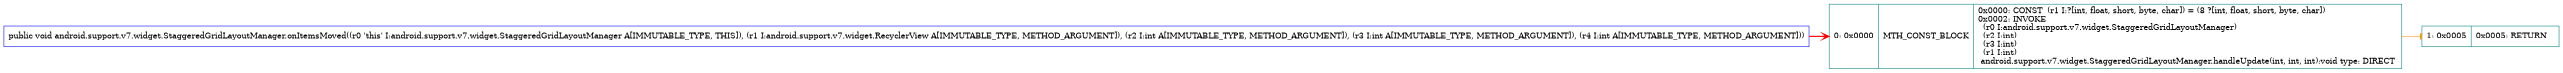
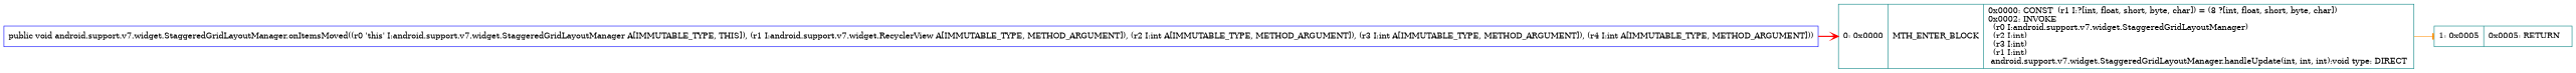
  digraph {
    rankdir=LR
    node [shape=record color=teal]
-   n1 [label="{0\:\ 0x0000|MTH_CONST_BLOCK\l|0x0000: CONST  (r1 I:?[int, float, short, byte, char]) = (8 ?[int, float, short, byte, char]) \l0x0002: INVOKE  \l  (r0 I:android.support.v7.widget.StaggeredGridLayoutManager)\l  (r2 I:int)\l  (r3 I:int)\l  (r1 I:int)\l android.support.v7.widget.StaggeredGridLayoutManager.handleUpdate(int, int, int):void type: DIRECT \l}"]
+   n1 [label="{0\:\ 0x0000|MTH_ENTER_BLOCK\l|0x0000: CONST  (r1 I:?[int, float, short, byte, char]) = (8 ?[int, float, short, byte, char]) \l0x0002: INVOKE  \l  (r0 I:android.support.v7.widget.StaggeredGridLayoutManager)\l  (r2 I:int)\l  (r3 I:int)\l  (r1 I:int)\l android.support.v7.widget.StaggeredGridLayoutManager.handleUpdate(int, int, int):void type: DIRECT \l}"]
    n2 [label="{1\:\ 0x0005|0x0005: RETURN   \l}"]
    n3 [label="{public void android.support.v7.widget.StaggeredGridLayoutManager.onItemsMoved((r0 'this' I:android.support.v7.widget.StaggeredGridLayoutManager A[IMMUTABLE_TYPE, THIS]), (r1 I:android.support.v7.widget.RecyclerView A[IMMUTABLE_TYPE, METHOD_ARGUMENT]), (r2 I:int A[IMMUTABLE_TYPE, METHOD_ARGUMENT]), (r3 I:int A[IMMUTABLE_TYPE, METHOD_ARGUMENT]), (r4 I:int A[IMMUTABLE_TYPE, METHOD_ARGUMENT])) }" color=blue]
    n1 -> n2 [color=darkorange style=solid arrowhead=tee]
    n3 -> n1 [color=red style=bold arrowhead=vee]
  }
